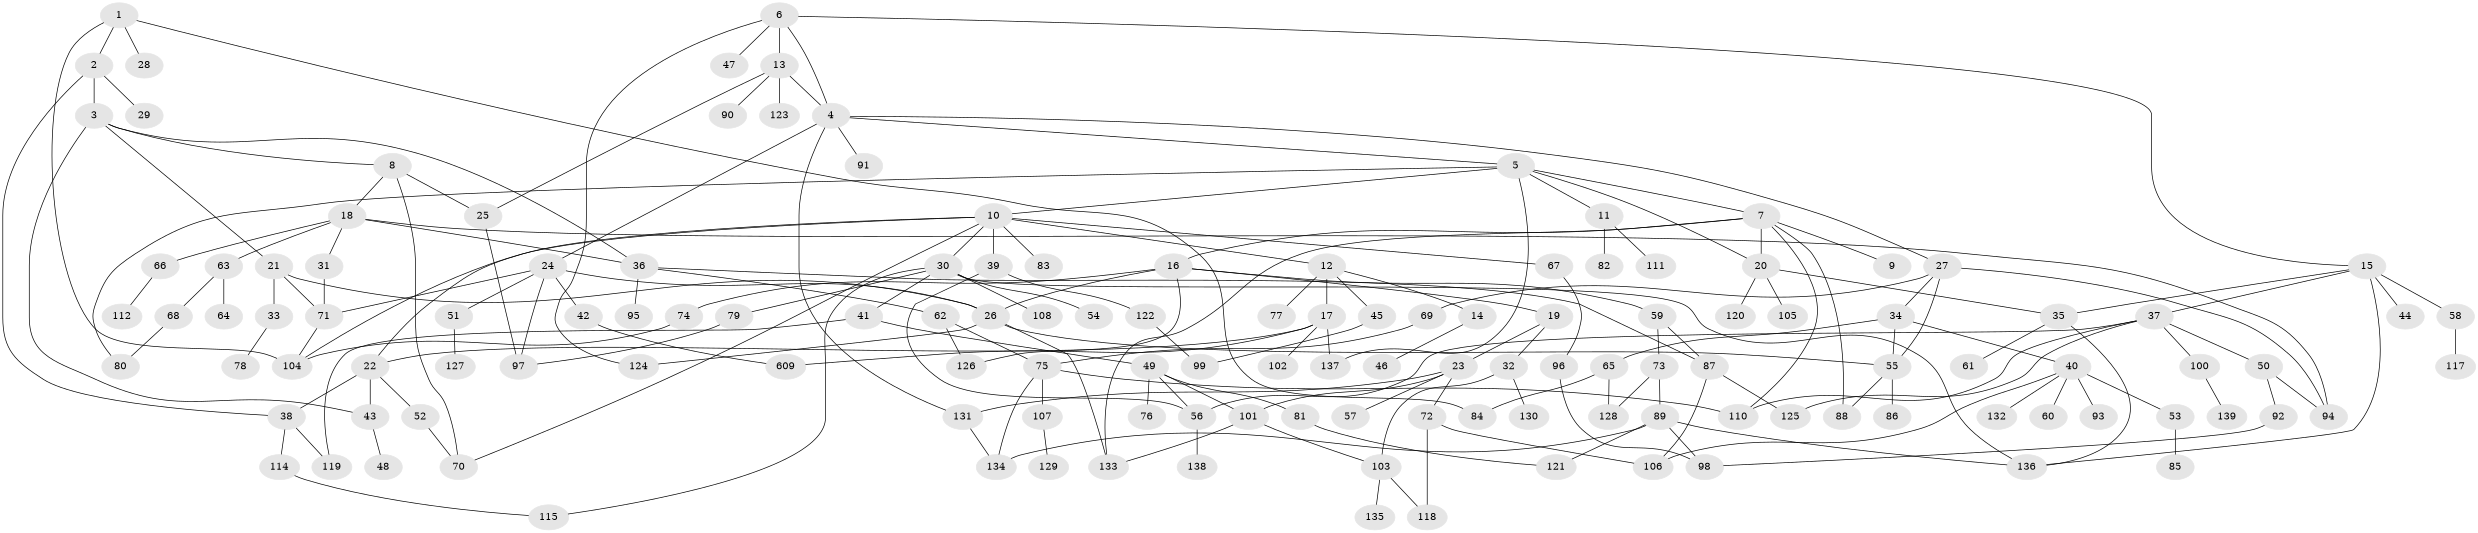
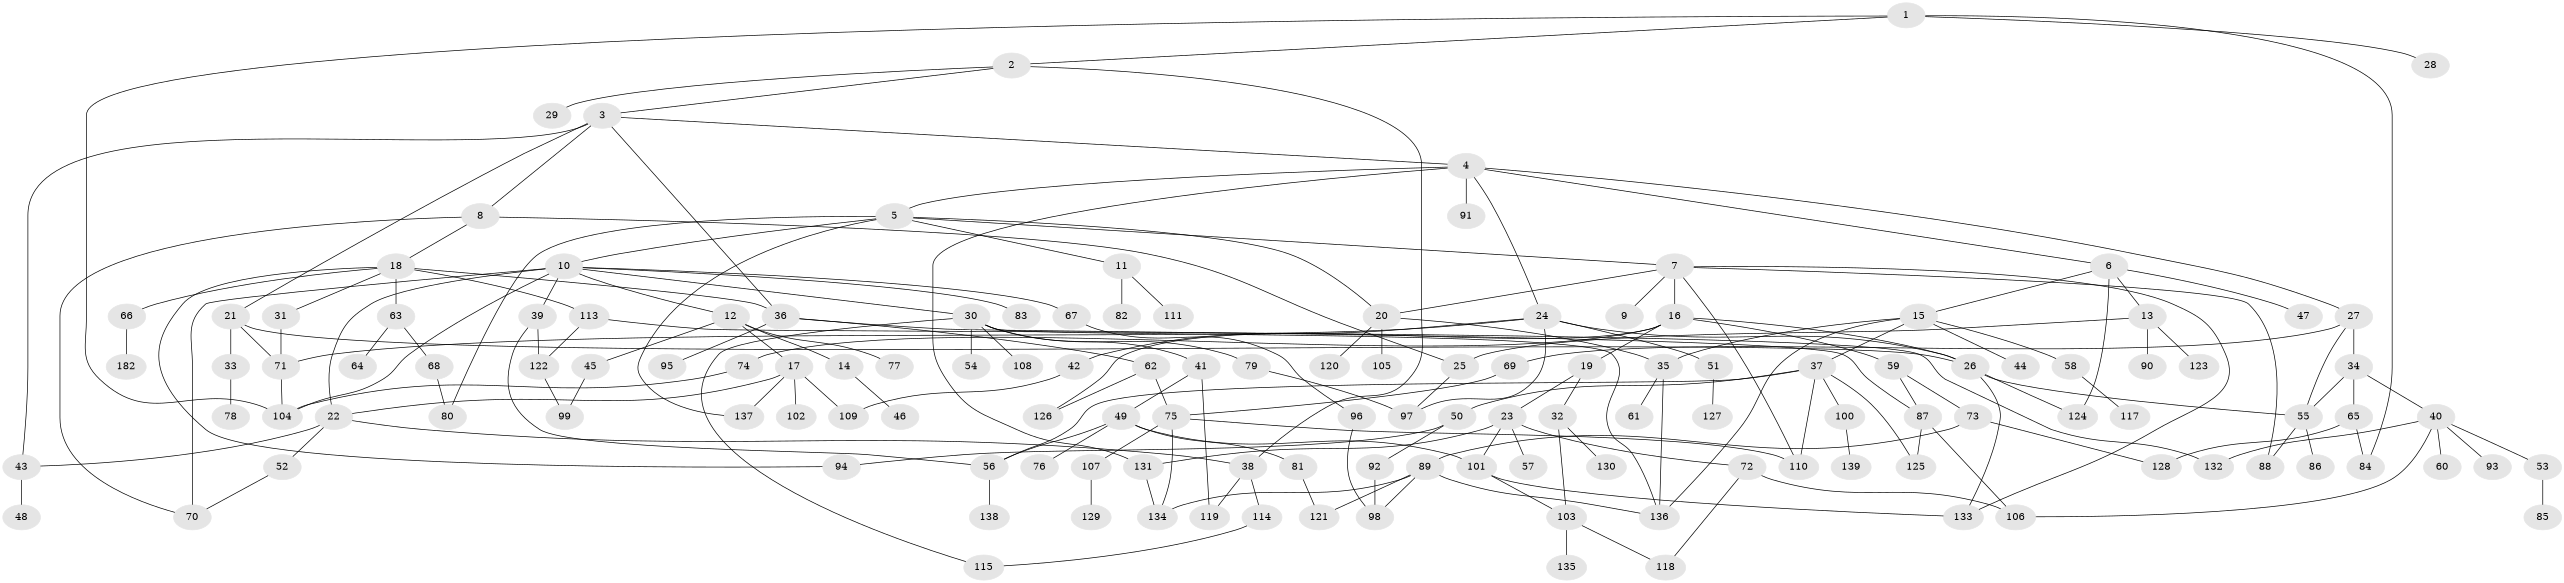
  graph {
    node [color=gray90 style=filled]
    1
    2
    28
    84
    104
    3
    29
    38
    4
    8
    21
    36
    43
    114
    119
    5
    6
    24
    27
    91
    131
    18
    25
    70
    26
    33
    71
    62
    87
    95
    48
    7
    10
    11
    20
    80
    137
    13
    15
    47
    124
    42
    51
    97
    94
    55
    34
    69
    134
    9
    16
    88
    110
    133
    12
    22
    30
    39
    67
    83
    82
    111
    35
    105
    120
    90
    123
    37
    44
    58
    136
    19
    59
    74
    126
    31
    63
    66
+   113
    14
    17
    45
    77
    52
    41
    54
    79
    108
    115
    56
    122
    96
    46
    102
-   109 [label=609]
+   109
    99
    61
    50
    100
    125
    117
    23
    32
    73
    64
    68
-   112
+   112 [label=182]
    132
    57
    72
    101
    103
    130
    78
    106
    118
    127
    86
    40
    65
    75
    49
    135
    53
    60
    93
    128
    92
    138
    139
    85
    76
    81
    121
    98
    89
    107
    129
    1 -- 2
    1 -- 28
    1 -- 84
    1 -- 104
    2 -- 3
    2 -- 29
    2 -- 38
-   13 -- 4
+   3 -- 4
    3 -- 8
    3 -- 21
    3 -- 36
    3 -- 43
    38 -- 114
    38 -- 119
    4 -- 5
    4 -- 6
    4 -- 24
    4 -- 27
    4 -- 91
    4 -- 131
    8 -- 18
    8 -- 25
    8 -- 70
    21 -- 26
    21 -- 33
    21 -- 71
    36 -- 62
    36 -- 87
    36 -- 95
    43 -- 48
    114 -- 115
    5 -- 7
    5 -- 10
    5 -- 11
    5 -- 20
    5 -- 80
    5 -- 137
    6 -- 13
    6 -- 15
    6 -- 47
    6 -- 124
    24 -- 26
    24 -- 71
    24 -- 42
    24 -- 51
    24 -- 97
-   27 -- 94
    27 -- 55
    27 -- 34
    27 -- 69
    131 -- 134
    18 -- 36
    18 -- 94
    18 -- 31
    18 -- 63
    18 -- 66
+   18 -- 113
    25 -- 97
    26 -- 124
    26 -- 55
    26 -- 133
    33 -- 78
    71 -- 104
    62 -- 126
    62 -- 75
    87 -- 125
    87 -- 106
    7 -- 20
    7 -- 9
    7 -- 16
    7 -- 88
    7 -- 110
    7 -- 133
    10 -- 104
    10 -- 70
    10 -- 12
    10 -- 22
    10 -- 30
    10 -- 39
    10 -- 67
    10 -- 83
    11 -- 82
    11 -- 111
    20 -- 35
    20 -- 105
    20 -- 120
    13 -- 25
    13 -- 90
    13 -- 123
    15 -- 35
    15 -- 37
    15 -- 44
    15 -- 58
    15 -- 136
    42 -- 109
    51 -- 127
    55 -- 88
    55 -- 86
    34 -- 55
    34 -- 40
    34 -- 65
    69 -- 75
    16 -- 26
    16 -- 19
    16 -- 59
    16 -- 74
    16 -- 126
    12 -- 14
    12 -- 17
    12 -- 45
    12 -- 77
    22 -- 38
    22 -- 43
    22 -- 52
    30 -- 136
    30 -- 41
    30 -- 54
    30 -- 79
    30 -- 108
    30 -- 115
    39 -- 56
    39 -- 122
    67 -- 96
    35 -- 136
    35 -- 61
    37 -- 110
    37 -- 56
    37 -- 50
    37 -- 100
    37 -- 125
    58 -- 117
    19 -- 23
    19 -- 32
    59 -- 87
    59 -- 73
    74 -- 104
    31 -- 71
    63 -- 64
    63 -- 68
    66 -- 112
+   113 -- 122
+   113 -- 132
    14 -- 46
    17 -- 137
    17 -- 22
    17 -- 102
    17 -- 109
    45 -- 99
    52 -- 70
    41 -- 119
    41 -- 49
    79 -- 97
    56 -- 138
    122 -- 99
    96 -- 98
    50 -- 94
    50 -- 92
    100 -- 139
    23 -- 131
    23 -- 57
    23 -- 72
    23 -- 101
    32 -- 103
    32 -- 130
    73 -- 128
    73 -- 89
    68 -- 80
    72 -- 106
    72 -- 118
    101 -- 133
    101 -- 103
    103 -- 118
    103 -- 135
    40 -- 132
    40 -- 106
    40 -- 53
    40 -- 60
    40 -- 93
    65 -- 84
    65 -- 128
    75 -- 134
    75 -- 110
    75 -- 107
    49 -- 56
    49 -- 101
    49 -- 76
    49 -- 81
    53 -- 85
    92 -- 98
    81 -- 121
    89 -- 134
    89 -- 136
    89 -- 121
    89 -- 98
    107 -- 129
  }
